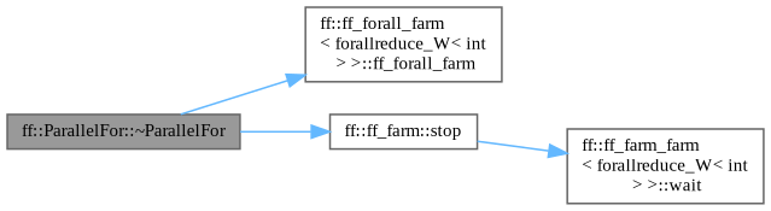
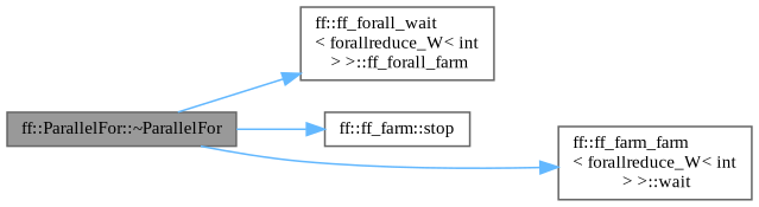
  digraph {
    fontname="Liberation Serif"
    rankdir=LR
    node [color=grey40 fillcolor=white fontname="Liberation Serif" fontsize=10 shape=box style=filled]
    edge [color=steelblue1 fontname="Liberation Serif" fontsize=10 labelfontname=Helvetica labelfontsize=10 style=solid]
    n1 [color=gray40 fillcolor=grey60 fontcolor=black height=0.2 label="ff::ParallelFor::~ParallelFor" width=0.4]
-   n2 [height=0.2 label="ff::ff_forall_farm\l\< forallreduce_W\< int\l \> \>::ff_forall_farm" width=0.4]
+   n2 [height=0.2 label="ff::ff_forall_wait\l\< forallreduce_W\< int\l \> \>::ff_forall_farm" width=0.4]
    n3 [height=0.2 label="ff::ff_farm::stop" width=0.4]
    n4 [height=0.2 label="ff::ff_farm_farm\l\< forallreduce_W\< int\l \> \>::wait" width=0.4]
    n1 -> n2
    n1 -> n3
-   n3 -> n4
+   n1 -> n4
  }
